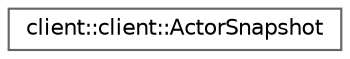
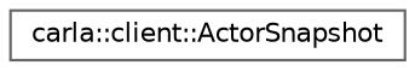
  digraph {
    rankdir=LR
-   n1 [color=grey40 fillcolor=white fontname=Helvetica fontsize=10 height=0.2 label="client::client::ActorSnapshot" shape=box style=filled width=0.4]
+   n1 [color=grey40 fillcolor=white fontname=Helvetica fontsize=10 height=0.2 label="carla::client::ActorSnapshot" shape=box style=filled width=0.4]
  }
